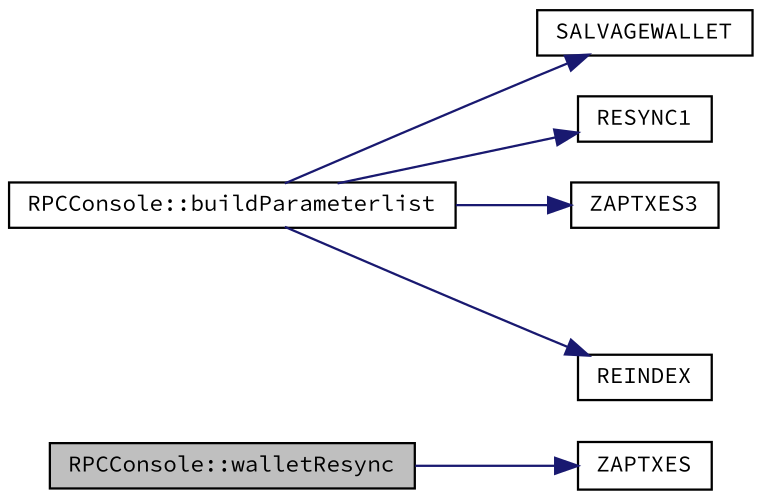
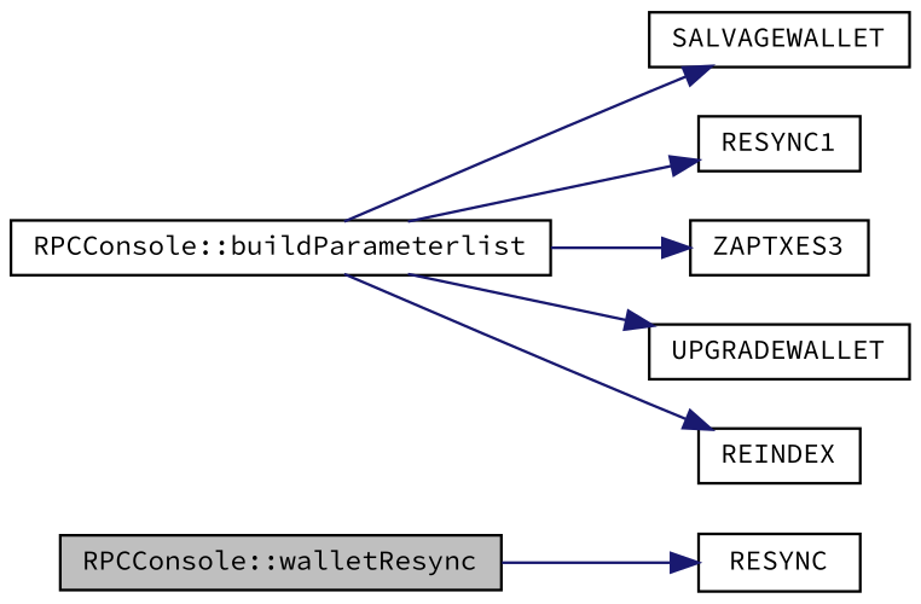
  digraph {
    fontname="Source Code Pro"
    rankdir=LR
    node [color=black fillcolor=white fontname="Source Code Pro" fontsize=10 shape=record style=filled]
    edge [color=midnightblue fontname="Source Code Pro" fontsize=10 labelfontname=Helvetica labelfontsize=10 style=solid]
    n1 [fillcolor=grey75 fontcolor=black height=0.2 label="RPCConsole::walletResync" width=0.4]
-   n2 [height=0.2 label=ZAPTXES width=0.4]
+   n2 [height=0.2 label=RESYNC width=0.4]
    n3 [height=0.2 label="RPCConsole::buildParameterlist" width=0.4]
    n4 [height=0.2 label=SALVAGEWALLET width=0.4]
    n5 [height=0.2 label=RESYNC1 width=0.4]
    n6 [height=0.2 label=ZAPTXES3 width=0.4]
+   n7 [height=0.2 label=UPGRADEWALLET width=0.4]
    n8 [height=0.2 label=REINDEX width=0.4]
    n1 -> n2
    n3 -> n4
    n3 -> n5
    n3 -> n6
+   n3 -> n7
    n3 -> n8
  }
